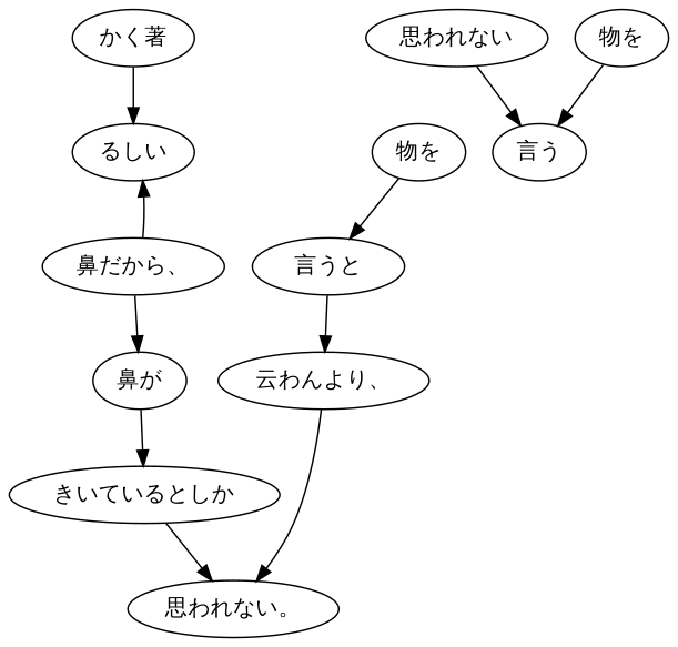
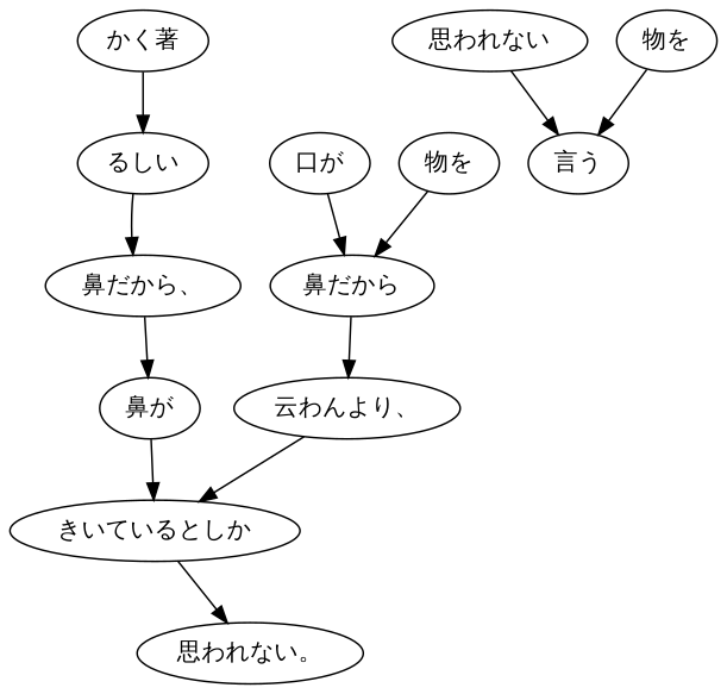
  digraph {
    fontname="Courier Prime"
    node [fontname="Courier Prime"]
    edge [fontname="Courier Prime"]
    n1 [label="かく著"]
    n2 [label="るしい"]
    n3 [label="鼻だから、"]
    n4 [label="鼻が"]
    n5 [label="きいているとしか"]
    n6 [label="思われない。"]
    n7 [label="思われない"]
    n8 [label="言う"]
    n9 [label="物を"]
-   n11 [label="言うと"]
+   n10 [label="口が"]
+   n11 [label="鼻だから"]
    n12 [label="云わんより、"]
    n13 [label="物を"]
    n1 -> n2
-   n3 -> n2
+   n2 -> n3
    n3 -> n4
    n4 -> n5
    n5 -> n6
    n7 -> n8
    n9 -> n8
+   n10 -> n11
    n11 -> n12
-   n12 -> n6
+   n12 -> n5
    n13 -> n11
  }
